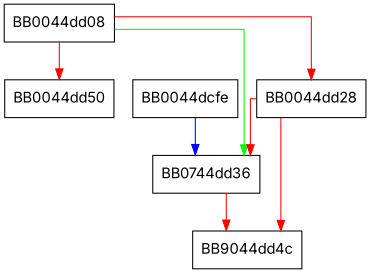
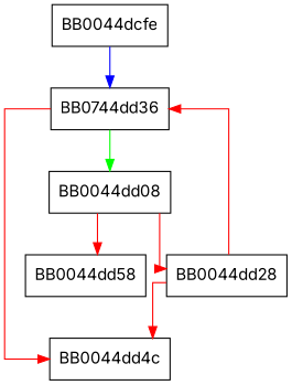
  digraph {
    fontname=Inter
    splines=ortho
    node [fontname=Inter shape=box]
    edge [color=red fontname=Inter]
    n1 [label=BB0744dd36]
    BB0044dcfe
-   BB0044dd4c [label=BB9044dd4c]
+   BB0044dd4c
    BB0044dd08
-   BB0044dd58 [label=BB0044dd50]
+   BB0044dd58
    BB0044dd28
    n1 -> BB0044dd4c
-   BB0044dd08 -> n1 [color=green]
+   n1 -> BB0044dd08 [color=green]
    BB0044dcfe -> n1 [color=blue]
    BB0044dd08 -> BB0044dd58
    BB0044dd08 -> BB0044dd28
    BB0044dd28 -> n1
    BB0044dd28 -> BB0044dd4c
  }
